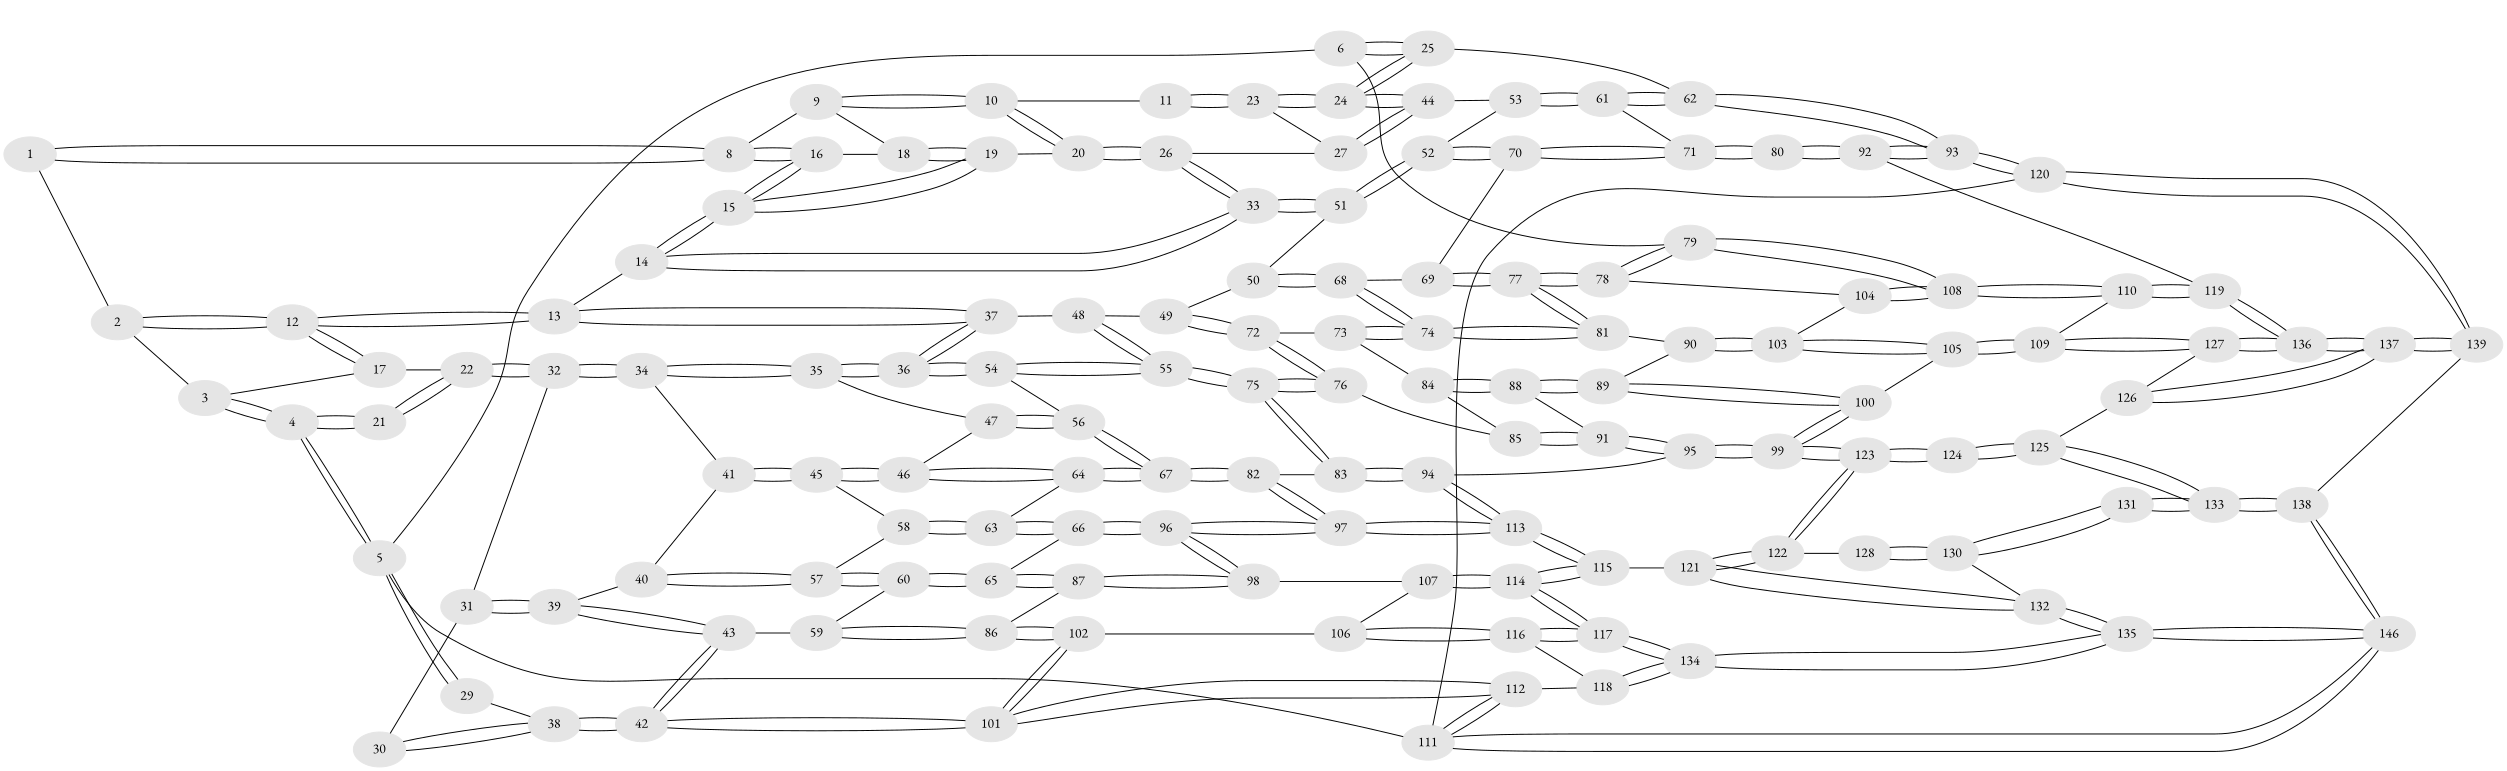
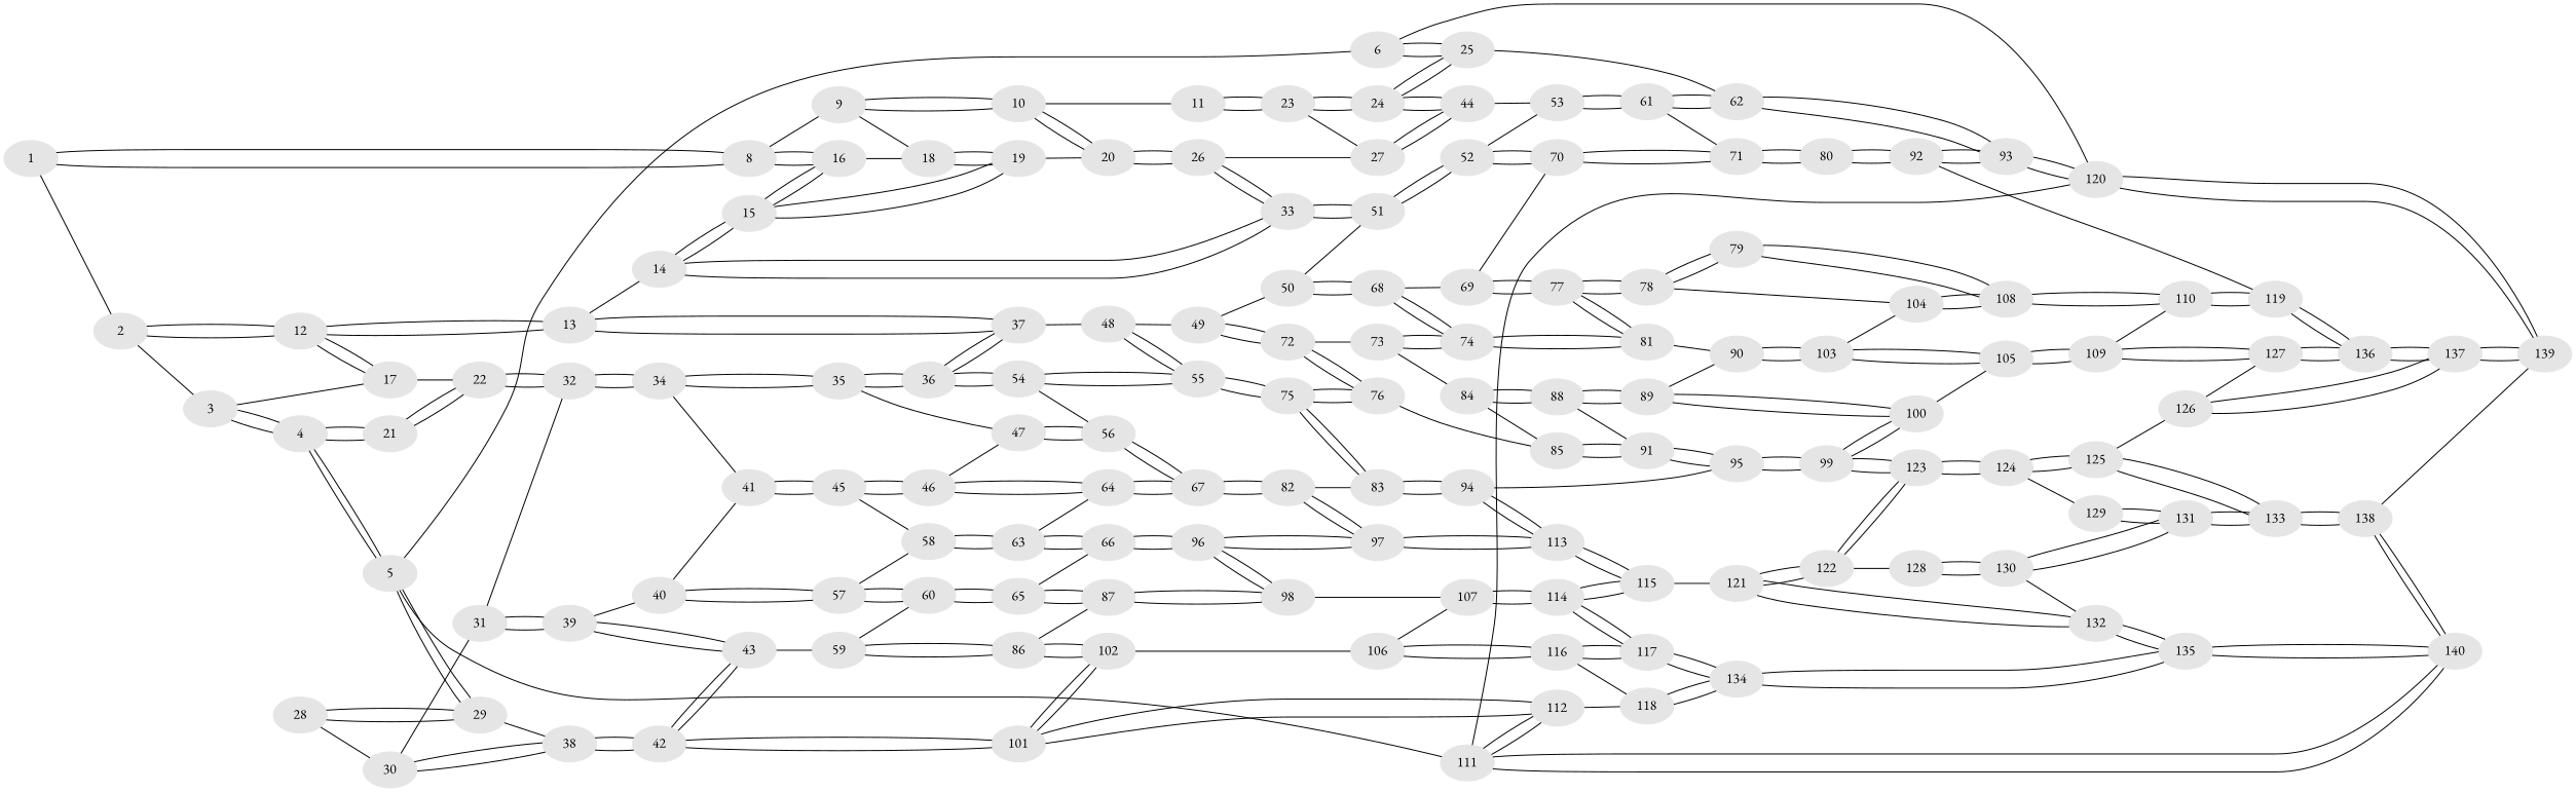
  graph {
    fontname="EB Garamond"
    rankdir=LR
    node [color=gray90 fontname="EB Garamond" style=filled]
    edge [fontname="EB Garamond"]
    1
    2
    8
    3
    12
    9
    16
    4
    17
    13
    5
    21
    22
    6
    29
    111
    25
    120
    38
    112
-   140 [label=146]
+   140
    62
    139
    11
    23
    10
    18
    20
    19
    26
    24
    27
    14
    37
    15
    33
    48
    51
    32
    34
    44
    53
    93
+   28
    30
    31
    42
    39
    40
    43
    35
    41
    52
    36
    47
    45
    54
    56
    55
    49
    101
    57
    59
    58
    60
    46
    102
    86
    61
    64
    63
    67
    50
    72
    75
    68
    73
    76
    69
    74
    70
    71
    83
    82
    65
    66
    87
    80
    96
    98
    97
    77
    81
    78
    92
    84
    85
    88
    90
    94
    91
    79
    104
    108
    110
    119
    103
    113
    95
    89
    106
    107
    100
    105
    99
    136
    115
    123
    114
    124
    109
    118
    116
    127
    117
    134
    121
    122
    132
    135
    137
    128
    130
    125
+   129
    126
    133
    131
    138
    1 -- 2
    1 -- 8
    1 -- 8
    2 -- 3
    2 -- 12
    2 -- 12
    8 -- 9
    8 -- 16
    8 -- 16
    3 -- 4
    3 -- 4
    3 -- 17
    12 -- 17
    12 -- 17
    12 -- 13
    12 -- 13
    9 -- 10
    9 -- 10
    9 -- 18
    16 -- 18
    4 -- 5
    4 -- 5
    4 -- 21
    4 -- 21
    17 -- 22
    13 -- 14
    13 -- 37
    13 -- 37
    5 -- 6
    5 -- 29
    5 -- 29
    5 -- 111
    21 -- 22
    21 -- 22
    22 -- 32
    22 -- 32
    6 -- 25
    6 -- 25
-   6 -- 79
+   6 -- 120
    29 -- 38
    111 -- 120
    111 -- 112
    111 -- 112
    111 -- 140
    111 -- 140
    25 -- 62
    120 -- 139
    120 -- 139
    38 -- 42
    38 -- 42
    112 -- 118
    62 -- 93
    62 -- 93
    11 -- 23
    11 -- 23
    23 -- 24
    23 -- 24
    23 -- 27
    10 -- 11
    10 -- 20
    10 -- 20
    18 -- 19
    18 -- 19
    20 -- 26
    20 -- 26
    19 -- 20
    26 -- 27
    26 -- 33
    26 -- 33
    24 -- 25
    24 -- 25
    24 -- 44
    24 -- 44
    27 -- 44
    27 -- 44
    14 -- 15
    14 -- 15
    14 -- 33
    14 -- 33
    37 -- 48
    15 -- 16
    15 -- 16
    15 -- 19
    15 -- 19
    33 -- 51
    33 -- 51
    48 -- 55
    48 -- 55
    48 -- 49
    51 -- 52
    51 -- 52
    32 -- 34
    32 -- 34
    34 -- 35
    34 -- 35
    34 -- 41
    44 -- 53
    53 -- 61
    53 -- 61
    93 -- 120
    93 -- 120
+   28 -- 29
+   28 -- 29
+   28 -- 30
    30 -- 38
    30 -- 38
    30 -- 31
    31 -- 32
    31 -- 39
    31 -- 39
    42 -- 43
    42 -- 43
    42 -- 101
    42 -- 101
    39 -- 40
    39 -- 43
    39 -- 43
    40 -- 41
    40 -- 57
    40 -- 57
    43 -- 59
    35 -- 36
    35 -- 36
    35 -- 47
    41 -- 45
    41 -- 45
    52 -- 53
    52 -- 70
    52 -- 70
    36 -- 37
    36 -- 37
    36 -- 54
    36 -- 54
    47 -- 56
    47 -- 56
    45 -- 58
    45 -- 46
    45 -- 46
    54 -- 56
    54 -- 55
    54 -- 55
    56 -- 67
    56 -- 67
    55 -- 75
    55 -- 75
    49 -- 50
    49 -- 72
    49 -- 72
    101 -- 112
    101 -- 112
    101 -- 102
    101 -- 102
    57 -- 58
    57 -- 60
    57 -- 60
    59 -- 60
    59 -- 86
    59 -- 86
    58 -- 63
    58 -- 63
    60 -- 65
    60 -- 65
    46 -- 47
    46 -- 64
    46 -- 64
    102 -- 106
    86 -- 102
    86 -- 102
    86 -- 87
    61 -- 62
    61 -- 62
    61 -- 71
    64 -- 67
    64 -- 67
    63 -- 64
    63 -- 66
    63 -- 66
    67 -- 82
    67 -- 82
    50 -- 51
    50 -- 68
    50 -- 68
    72 -- 73
    72 -- 76
    72 -- 76
    75 -- 76
    75 -- 76
    75 -- 83
    75 -- 83
    68 -- 69
    68 -- 74
    68 -- 74
    73 -- 74
    73 -- 74
    73 -- 84
    76 -- 85
    69 -- 70
    69 -- 77
    69 -- 77
    74 -- 81
    74 -- 81
    70 -- 71
    70 -- 71
    71 -- 80
    71 -- 80
    83 -- 94
    83 -- 94
    82 -- 83
    82 -- 97
    82 -- 97
    65 -- 66
    65 -- 87
    65 -- 87
    66 -- 96
    66 -- 96
    87 -- 98
    87 -- 98
    80 -- 92
    80 -- 92
    96 -- 98
    96 -- 98
    96 -- 97
    96 -- 97
    98 -- 107
    97 -- 113
    97 -- 113
    77 -- 81
    77 -- 81
    77 -- 78
    77 -- 78
    81 -- 90
    78 -- 79
    78 -- 79
    78 -- 104
    92 -- 93
    92 -- 93
    92 -- 119
    84 -- 85
    84 -- 88
    84 -- 88
    85 -- 91
    85 -- 91
    88 -- 91
    88 -- 89
    88 -- 89
    90 -- 103
    90 -- 103
    94 -- 113
    94 -- 113
    94 -- 95
    91 -- 95
    91 -- 95
    79 -- 108
    79 -- 108
    104 -- 108
    104 -- 108
    108 -- 110
    108 -- 110
    110 -- 119
    110 -- 119
    119 -- 136
    119 -- 136
    103 -- 104
    103 -- 105
    103 -- 105
    113 -- 115
    113 -- 115
    95 -- 99
    95 -- 99
    89 -- 90
    89 -- 100
    89 -- 100
    106 -- 107
    106 -- 116
    106 -- 116
    107 -- 114
    107 -- 114
    100 -- 105
    105 -- 109
    105 -- 109
    99 -- 100
    99 -- 100
    99 -- 123
    99 -- 123
    136 -- 137
    136 -- 137
    115 -- 121
    123 -- 124
    123 -- 124
    114 -- 115
    114 -- 115
    114 -- 117
    114 -- 117
    124 -- 125
    124 -- 125
+   124 -- 129
    109 -- 110
    109 -- 127
    109 -- 127
    118 -- 134
    118 -- 134
    116 -- 118
    116 -- 117
    116 -- 117
    127 -- 136
    127 -- 136
    117 -- 134
    117 -- 134
    134 -- 135
    134 -- 135
    121 -- 122
    121 -- 122
    121 -- 132
    121 -- 132
    122 -- 123
    122 -- 123
    122 -- 128
    132 -- 135
    132 -- 135
    135 -- 140
    135 -- 140
    137 -- 139
    137 -- 139
    128 -- 130
    128 -- 130
    130 -- 132
    130 -- 131
    130 -- 131
    125 -- 126
    125 -- 133
    125 -- 133
+   129 -- 131
+   129 -- 131
    126 -- 127
    126 -- 137
    126 -- 137
    133 -- 138
    133 -- 138
    131 -- 133
    131 -- 133
    138 -- 140
    138 -- 140
    138 -- 139
  }
